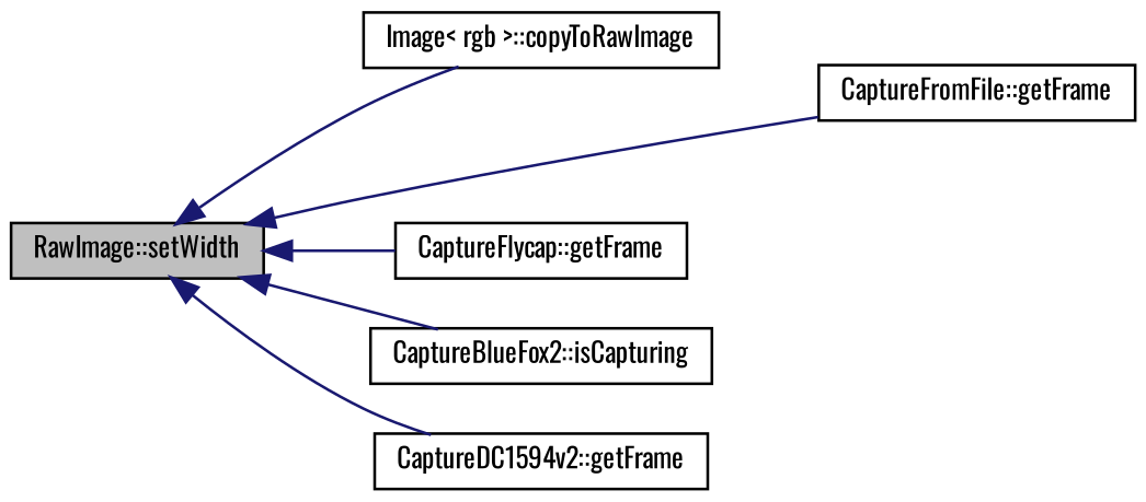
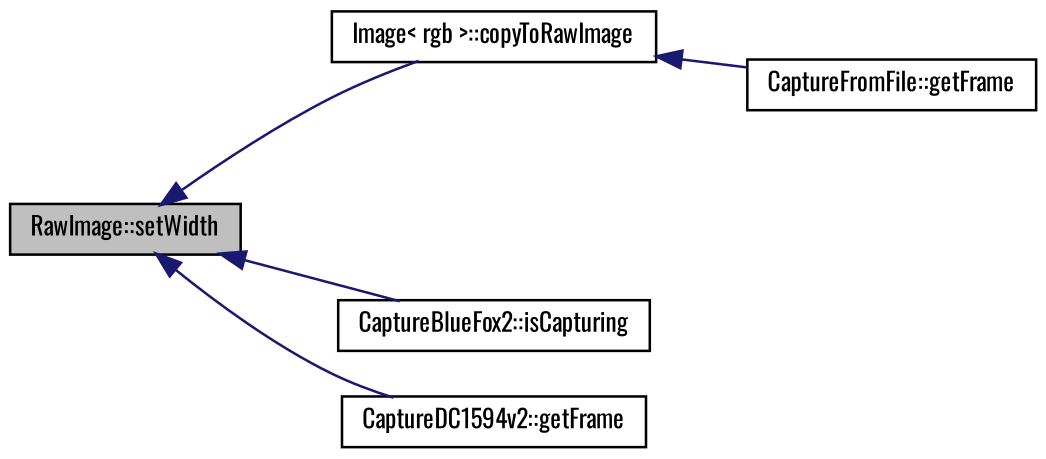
  digraph {
    fontname=Oswald
    rankdir=LR
    node [color=black fillcolor=white fontname=Oswald fontsize=10 shape=record style=filled]
    edge [color=midnightblue dir=back fontname=Oswald fontsize=10 labelfontname=Helvetica labelfontsize=10 style=solid]
    n1 [fillcolor=grey75 fontcolor=black height=0.2 label="RawImage::setWidth" width=0.4]
    n2 [height=0.2 label="Image\< rgb \>::copyToRawImage" width=0.4]
    n3 [height=0.2 label="CaptureFromFile::getFrame" width=0.4]
-   n4 [height=0.2 label="CaptureFlycap::getFrame" width=0.4]
    n5 [height=0.2 label="CaptureBlueFox2::isCapturing" width=0.4]
    n6 [height=0.2 label="CaptureDC1594v2::getFrame" width=0.4]
    n1 -> n2
-   n1 -> n3
-   n1 -> n4
+   n2 -> n3
    n1 -> n5
    n1 -> n6
  }
